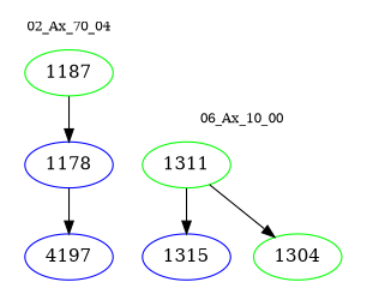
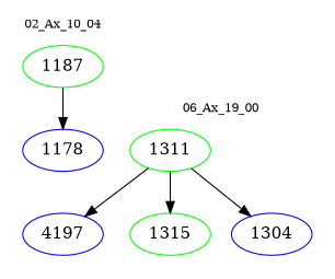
  digraph {
    node [color=blue]
    edge [color=black]
    n1 [color=green label=1187]
    n2 [label=1178]
    n3 [label=4197]
    n4 [color=green label=1311]
-   n5 [label=1315]
-   n6 [color=green label=1304]
+   n5 [color=green label=1315]
+   n6 [label=1304]
    subgraph cluster_1 {
      color=white
      fontsize=10
-     label="02_Ax_70_04"
+     label="02_Ax_10_04"
      n1
      n2
      n3
    }
    subgraph cluster_2 {
      color=white
      fontsize=10
-     label="06_Ax_10_00"
+     label="06_Ax_19_00"
      n4
      n5
      n6
    }
    n1 -> n2
-   n2 -> n3
+   n4 -> n3
    n4 -> n5
    n4 -> n6
  }
